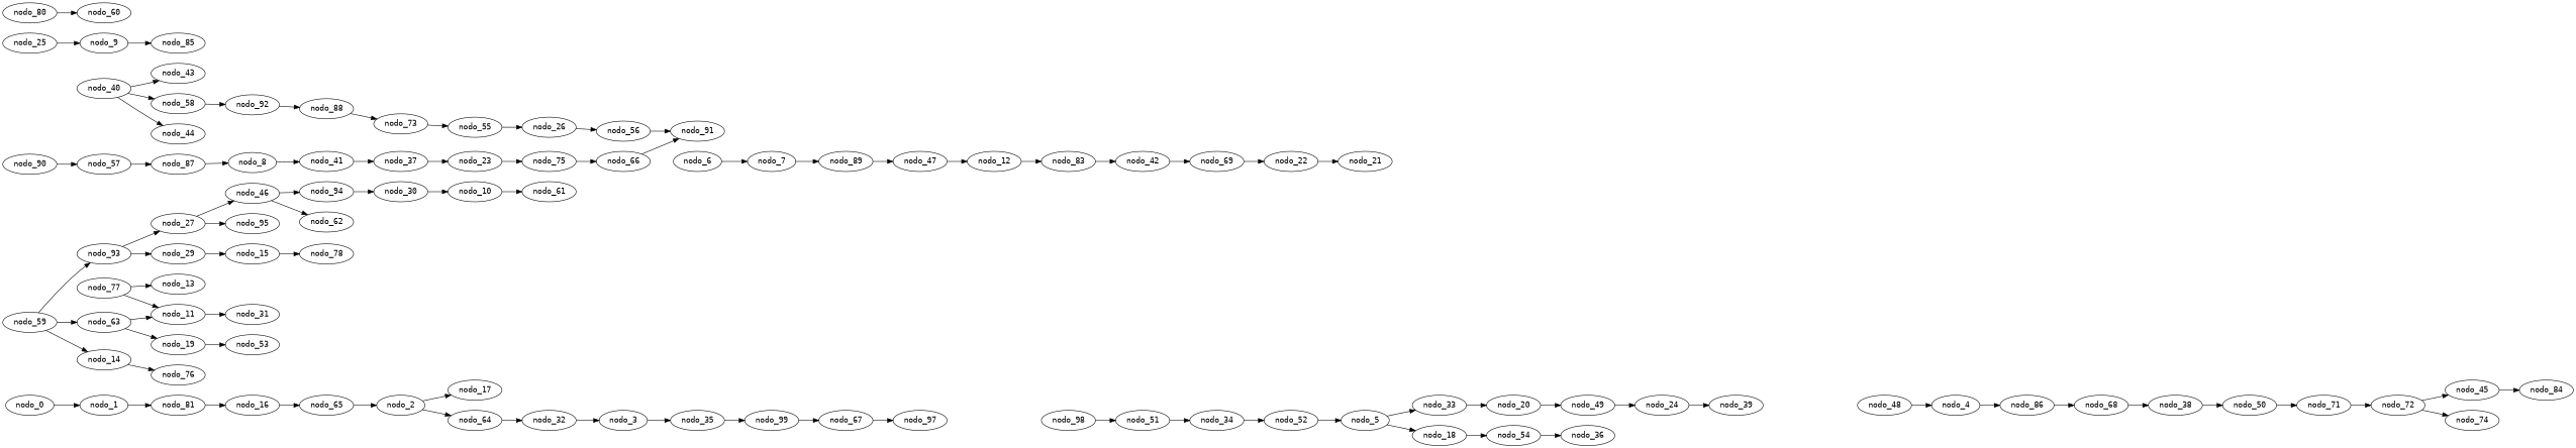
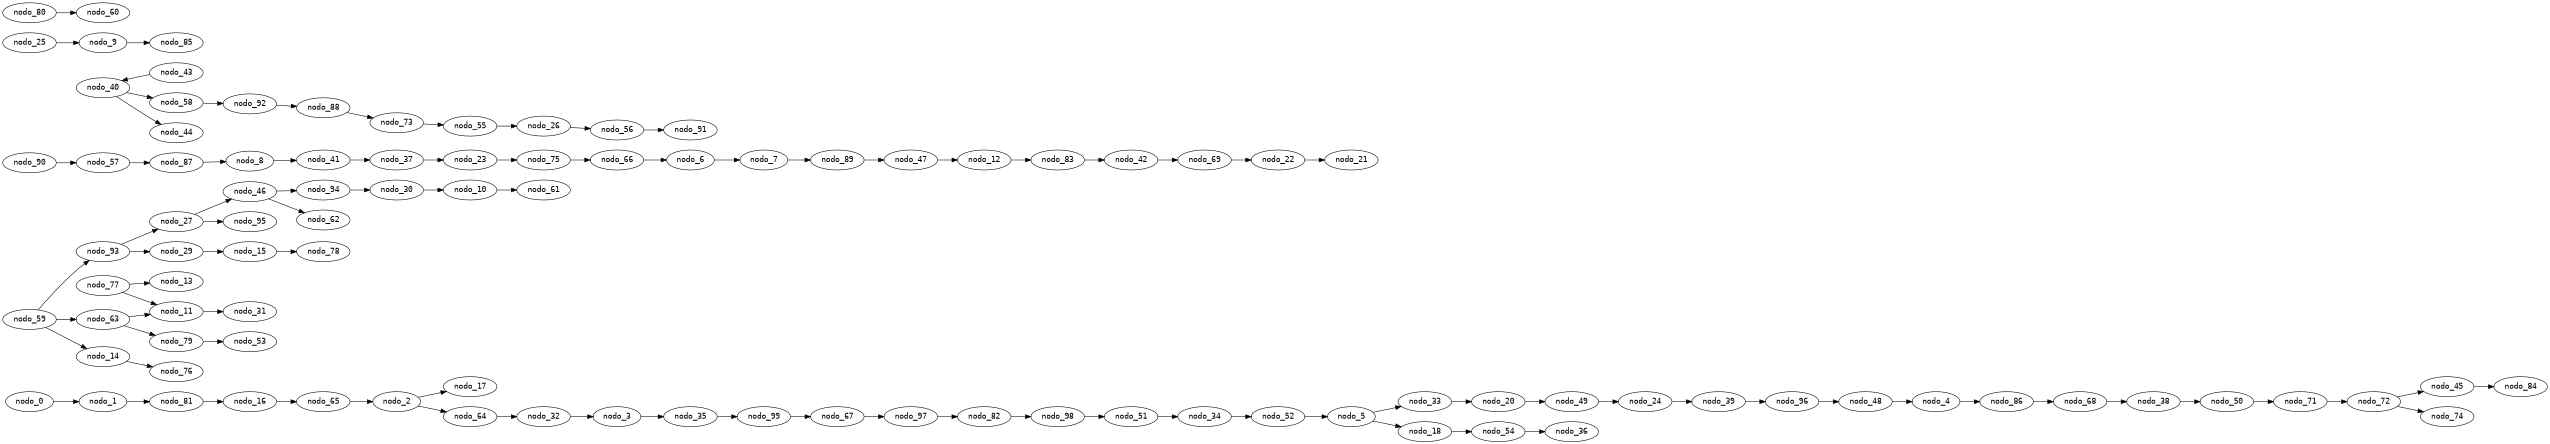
  digraph {
    fontname="DejaVu Sans Mono"
    rankdir=LR
    node [fontname="DejaVu Sans Mono"]
    edge [fontname="DejaVu Sans Mono"]
    nodo_54
    nodo_36
    nodo_33
    nodo_20
    nodo_81
    nodo_16
    nodo_65
    nodo_2
    nodo_52
    nodo_5
    nodo_18
    nodo_46
    nodo_94
    nodo_62
    nodo_30
    nodo_10
    nodo_15
    nodo_78
    nodo_68
    nodo_38
    nodo_50
    nodo_71
    nodo_61
    nodo_7
    nodo_89
    nodo_47
    nodo_12
    nodo_83
    nodo_42
    nodo_69
    nodo_37
    nodo_23
    nodo_75
    nodo_66
    nodo_11
    nodo_31
    nodo_48
    nodo_4
    nodo_86
    nodo_90
    nodo_57
    nodo_87
    nodo_22
    nodo_21
    nodo_25
    nodo_9
    nodo_85
    nodo_58
    nodo_92
    nodo_88
    nodo_73
-   nodo_79 [label=nodo_19]
+   nodo_79
    nodo_53
    nodo_59
    nodo_63
    nodo_93
    nodo_14
    nodo_27
    nodo_29
    nodo_76
    nodo_77
    nodo_13
    nodo_32
    nodo_3
    nodo_35
    nodo_99
    nodo_6
    nodo_43
    nodo_40
    nodo_55
    nodo_26
    nodo_56
    nodo_91
    nodo_17
    nodo_64
    nodo_80
    nodo_60
    nodo_67
    nodo_97
+   nodo_82
    nodo_98
    nodo_49
    nodo_24
    nodo_39
+   nodo_96
    nodo_72
    nodo_95
    nodo_45
    nodo_74
    nodo_84
    nodo_51
    nodo_34
    nodo_41
    nodo_44
    nodo_8
    nodo_1
    nodo_0
    nodo_54 -> nodo_36
    nodo_33 -> nodo_20
    nodo_20 -> nodo_49
    nodo_81 -> nodo_16
    nodo_16 -> nodo_65
    nodo_65 -> nodo_2
    nodo_2 -> nodo_17
    nodo_2 -> nodo_64
    nodo_52 -> nodo_5
    nodo_5 -> nodo_33
    nodo_5 -> nodo_18
    nodo_18 -> nodo_54
    nodo_46 -> nodo_94
    nodo_46 -> nodo_62
    nodo_94 -> nodo_30
    nodo_30 -> nodo_10
    nodo_10 -> nodo_61
    nodo_15 -> nodo_78
    nodo_68 -> nodo_38
    nodo_38 -> nodo_50
    nodo_50 -> nodo_71
    nodo_71 -> nodo_72
    nodo_7 -> nodo_89
    nodo_89 -> nodo_47
    nodo_47 -> nodo_12
    nodo_12 -> nodo_83
    nodo_83 -> nodo_42
    nodo_42 -> nodo_69
    nodo_69 -> nodo_22
    nodo_37 -> nodo_23
    nodo_23 -> nodo_75
    nodo_75 -> nodo_66
-   nodo_66 -> nodo_91
+   nodo_66 -> nodo_6
    nodo_11 -> nodo_31
    nodo_48 -> nodo_4
    nodo_4 -> nodo_86
    nodo_86 -> nodo_68
    nodo_90 -> nodo_57
    nodo_57 -> nodo_87
    nodo_87 -> nodo_8
    nodo_22 -> nodo_21
    nodo_25 -> nodo_9
    nodo_9 -> nodo_85
    nodo_58 -> nodo_92
    nodo_92 -> nodo_88
    nodo_88 -> nodo_73
    nodo_73 -> nodo_55
    nodo_79 -> nodo_53
    nodo_59 -> nodo_63
    nodo_59 -> nodo_93
    nodo_59 -> nodo_14
    nodo_63 -> nodo_11
    nodo_63 -> nodo_79
    nodo_93 -> nodo_27
    nodo_93 -> nodo_29
    nodo_14 -> nodo_76
    nodo_27 -> nodo_46
    nodo_27 -> nodo_95
    nodo_29 -> nodo_15
    nodo_77 -> nodo_11
    nodo_77 -> nodo_13
    nodo_32 -> nodo_3
    nodo_3 -> nodo_35
    nodo_35 -> nodo_99
    nodo_99 -> nodo_67
    nodo_6 -> nodo_7
-   nodo_40 -> nodo_43
+   nodo_43 -> nodo_40
    nodo_40 -> nodo_58
    nodo_40 -> nodo_44
    nodo_55 -> nodo_26
    nodo_26 -> nodo_56
    nodo_56 -> nodo_91
    nodo_64 -> nodo_32
    nodo_80 -> nodo_60
    nodo_67 -> nodo_97
+   nodo_97 -> nodo_82
+   nodo_82 -> nodo_98
    nodo_98 -> nodo_51
    nodo_49 -> nodo_24
    nodo_24 -> nodo_39
+   nodo_39 -> nodo_96
+   nodo_96 -> nodo_48
    nodo_72 -> nodo_45
    nodo_72 -> nodo_74
    nodo_45 -> nodo_84
    nodo_51 -> nodo_34
    nodo_34 -> nodo_52
    nodo_41 -> nodo_37
    nodo_8 -> nodo_41
    nodo_1 -> nodo_81
    nodo_0 -> nodo_1
  }
